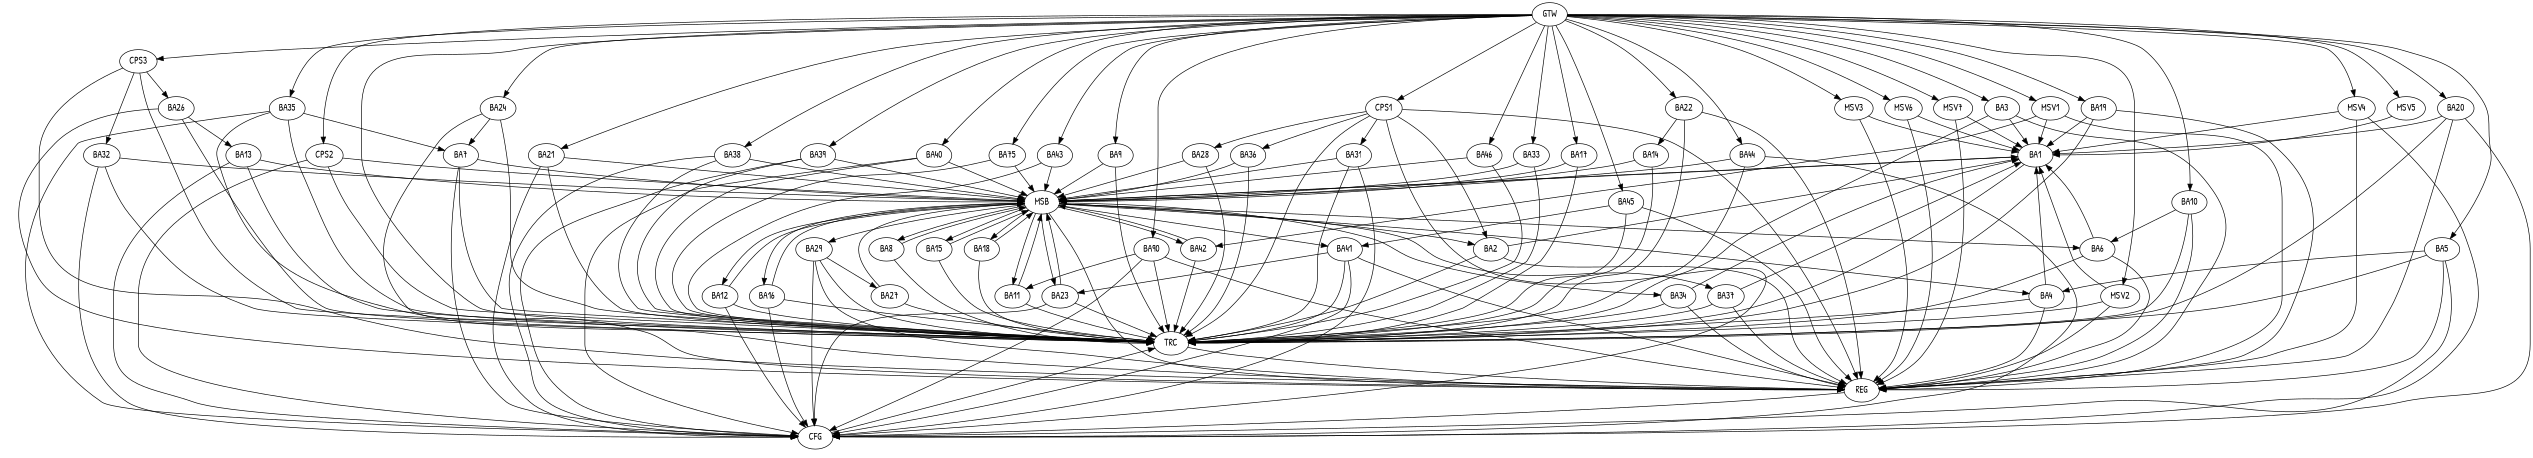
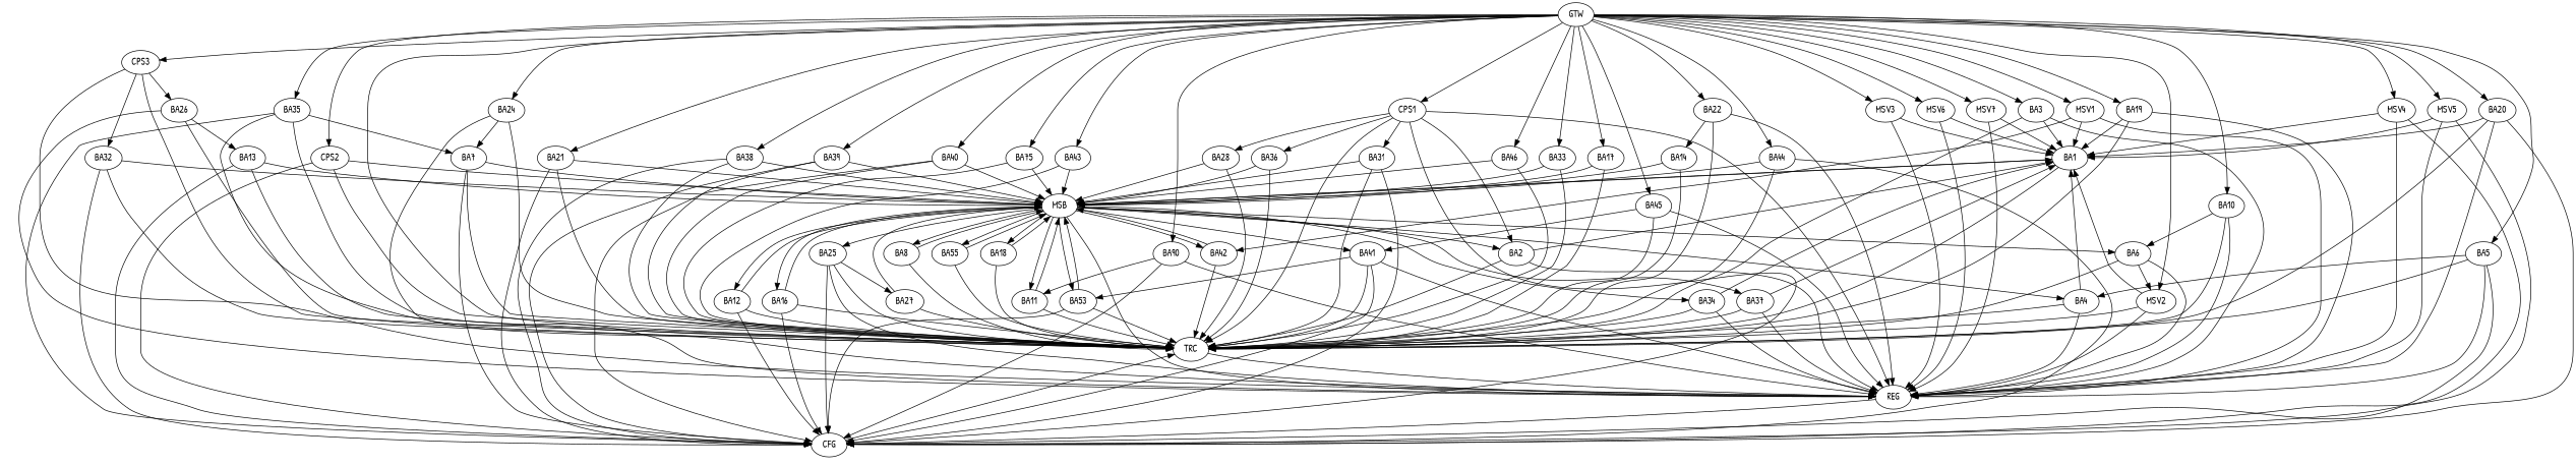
  strict digraph {
    fontname="Patrick Hand"
    node [fontname="Patrick Hand"]
    edge [fontname="Patrick Hand"]
    n1 [label=BA1]
    n2 [label=MSB]
    n3 [label=TRC]
    n4 [label=BA2]
    n5 [label=REG]
    n6 [label=BA4]
    n7 [label=BA6]
    n8 [label=BA8]
    n9 [label=BA11]
    n10 [label=BA12]
-   n11 [label=BA15]
+   n11 [label=BA55]
    n12 [label=BA16]
    n13 [label=BA18]
-   n14 [label=BA23]
-   n15 [label=BA29]
+   n14 [label=BA53]
+   n15 [label=BA25]
    n16 [label=BA34]
    n17 [label=BA37]
    n18 [label=BA41]
    n19 [label=BA42]
    n20 [label=CFG]
    n21 [label=BA3]
    n22 [label=BA5]
    n23 [label=BA7]
-   n24 [label=BA9]
    n25 [label=BA10]
    n26 [label=BA13]
    n27 [label=BA14]
    n28 [label=BA17]
    n29 [label=BA19]
    n30 [label=BA20]
    n31 [label=BA21]
    n32 [label=BA22]
    n33 [label=BA24]
    n34 [label=BA75]
    n35 [label=BA26]
    n36 [label=BA27]
    n37 [label=BA28]
    n38 [label=BA90]
    n39 [label=BA31]
    n40 [label=BA32]
    n41 [label=BA33]
    n42 [label=BA35]
    n43 [label=BA36]
    n44 [label=BA38]
    n45 [label=BA39]
    n46 [label=BA40]
    n47 [label=BA43]
    n48 [label=BA44]
    n49 [label=BA45]
    n50 [label=BA46]
    n51 [label=CPS1]
    n52 [label=CPS2]
    n53 [label=CPS3]
    n54 [label=GTW]
    n55 [label=MSV1]
    n56 [label=MSV2]
    n57 [label=MSV3]
    n58 [label=MSV4]
    n59 [label=MSV5]
    n60 [label=MSV6]
    n61 [label=MSV7]
    n1 -> n2
    n1 -> n3
    n2 -> n1
    n2 -> n4
    n2 -> n5
    n2 -> n6
    n2 -> n7
    n2 -> n8
    n2 -> n9
    n2 -> n10
    n2 -> n11
    n2 -> n12
    n2 -> n13
    n2 -> n14
    n2 -> n15
    n2 -> n16
    n2 -> n17
    n2 -> n18
    n2 -> n19
    n3 -> n5
    n4 -> n1
    n4 -> n3
    n4 -> n5
    n5 -> n20
    n6 -> n1
    n6 -> n3
    n6 -> n5
-   n7 -> n1
+   n7 -> n56
    n7 -> n3
    n7 -> n5
    n8 -> n2
    n8 -> n3
    n9 -> n2
    n9 -> n3
    n10 -> n2
    n10 -> n3
    n10 -> n20
    n11 -> n2
    n11 -> n3
    n12 -> n2
    n12 -> n3
    n12 -> n20
    n13 -> n2
    n13 -> n3
    n14 -> n2
    n14 -> n3
    n14 -> n20
    n15 -> n3
    n15 -> n5
    n15 -> n20
    n15 -> n36
    n16 -> n1
    n16 -> n3
    n16 -> n5
    n17 -> n1
    n17 -> n3
    n17 -> n5
    n18 -> n3
    n18 -> n5
    n18 -> n14
    n18 -> n20
    n19 -> n2
    n19 -> n3
    n20 -> n3
    n21 -> n1
    n21 -> n3
    n21 -> n5
    n22 -> n3
    n22 -> n5
    n22 -> n6
    n22 -> n20
    n23 -> n2
    n23 -> n3
    n23 -> n20
-   n24 -> n2
-   n24 -> n3
    n25 -> n3
    n25 -> n5
    n25 -> n7
    n26 -> n2
    n26 -> n3
    n26 -> n20
    n27 -> n2
    n27 -> n3
    n28 -> n2
    n28 -> n3
    n29 -> n1
    n29 -> n3
    n29 -> n5
    n30 -> n1
    n30 -> n3
    n30 -> n5
    n30 -> n20
    n31 -> n2
    n31 -> n3
    n31 -> n20
    n32 -> n3
    n32 -> n5
    n32 -> n27
    n33 -> n3
    n33 -> n5
    n33 -> n23
    n34 -> n2
    n34 -> n3
    n35 -> n3
    n35 -> n5
    n35 -> n26
    n36 -> n2
    n36 -> n3
    n37 -> n2
    n37 -> n3
-   n38 -> n3
    n38 -> n5
    n38 -> n9
    n38 -> n20
    n39 -> n2
    n39 -> n3
    n39 -> n20
    n40 -> n2
    n40 -> n3
    n40 -> n20
    n41 -> n2
    n41 -> n3
    n42 -> n3
    n42 -> n5
    n42 -> n20
    n42 -> n23
    n43 -> n2
    n43 -> n3
    n44 -> n2
    n44 -> n3
    n44 -> n20
    n45 -> n2
    n45 -> n3
    n45 -> n20
    n46 -> n2
    n46 -> n3
    n46 -> n20
    n47 -> n2
    n47 -> n3
    n48 -> n2
    n48 -> n3
    n48 -> n20
    n49 -> n3
    n49 -> n5
    n49 -> n18
    n50 -> n2
    n50 -> n3
    n51 -> n3
    n51 -> n4
    n51 -> n5
    n51 -> n20
    n51 -> n37
    n51 -> n39
    n51 -> n43
    n52 -> n2
    n52 -> n3
    n52 -> n20
    n53 -> n3
    n53 -> n5
    n53 -> n35
    n53 -> n40
    n54 -> n3
    n54 -> n21
    n54 -> n22
-   n54 -> n24
    n54 -> n25
    n54 -> n28
    n54 -> n29
    n54 -> n30
    n54 -> n31
    n54 -> n32
    n54 -> n33
    n54 -> n34
    n54 -> n38
    n54 -> n41
    n54 -> n42
    n54 -> n44
    n54 -> n45
    n54 -> n46
    n54 -> n47
    n54 -> n48
    n54 -> n49
    n54 -> n50
    n54 -> n51
    n54 -> n52
    n54 -> n53
    n54 -> n55
    n54 -> n56
    n54 -> n57
    n54 -> n58
    n54 -> n59
    n54 -> n60
    n54 -> n61
    n55 -> n1
    n55 -> n5
    n55 -> n19
    n56 -> n1
    n56 -> n3
    n56 -> n5
    n57 -> n1
    n57 -> n5
    n58 -> n1
    n58 -> n5
    n58 -> n20
    n59 -> n1
+   n59 -> n5
+   n59 -> n20
    n60 -> n1
    n60 -> n5
    n61 -> n1
    n61 -> n5
  }
